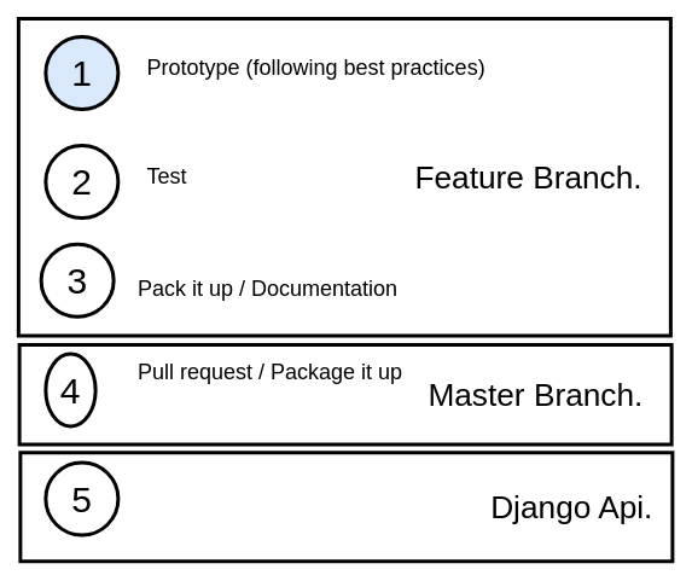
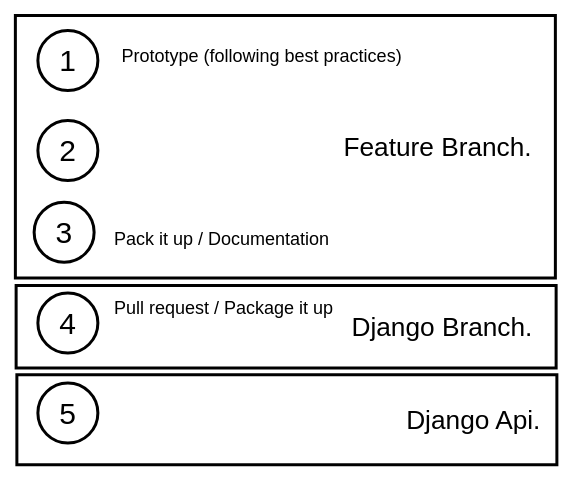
  <mxCell id="0" />
  <mxCell id="1" parent="0" />
- <mxCell id="2" value="Master Branch.&amp;nbsp; &amp;nbsp;" style="rounded=0;whiteSpace=wrap;html=1;fontSize=35;strokeWidth=4;align=right;" vertex="1" parent="1"><mxGeometry x="21" y="380" width="720" height="110" as="geometry" /></mxCell>
+ <mxCell id="2" value="Django Branch.&amp;nbsp; &amp;nbsp;" style="rounded=0;whiteSpace=wrap;html=1;fontSize=35;strokeWidth=4;align=right;" vertex="1" parent="1"><mxGeometry x="21" y="380" width="720" height="110" as="geometry" /></mxCell>
  <mxCell id="3" value="Django Api.&amp;nbsp;&amp;nbsp;" style="rounded=0;whiteSpace=wrap;html=1;fontSize=35;strokeWidth=4;align=right;" vertex="1" parent="1"><mxGeometry x="22" y="499" width="720" height="120" as="geometry" /></mxCell>
  <mxCell id="4" value="Feature Branch.&amp;nbsp; &amp;nbsp;" style="rounded=0;whiteSpace=wrap;html=1;fontSize=35;strokeWidth=4;align=right;" vertex="1" parent="1"><mxGeometry x="20" y="20" width="720" height="350" as="geometry" /></mxCell>
- <mxCell id="5" value="&lt;font style=&quot;font-size: 40px&quot;&gt;1&lt;/font&gt;" style="ellipse;whiteSpace=wrap;html=1;aspect=fixed;strokeWidth=4;fillColor=#dae8fc;" vertex="1" parent="1"><mxGeometry x="50" y="40" width="80" height="80" as="geometry" /></mxCell>
+ <mxCell id="5" value="&lt;font style=&quot;font-size: 40px&quot;&gt;1&lt;/font&gt;" style="ellipse;whiteSpace=wrap;html=1;aspect=fixed;strokeWidth=4;" vertex="1" parent="1"><mxGeometry x="50" y="40" width="80" height="80" as="geometry" /></mxCell>
  <mxCell id="6" value="&lt;font style=&quot;font-size: 40px&quot;&gt;2&lt;/font&gt;" style="ellipse;whiteSpace=wrap;html=1;aspect=fixed;strokeWidth=4;" vertex="1" parent="1"><mxGeometry x="50" y="160" width="80" height="80" as="geometry" /></mxCell>
  <mxCell id="7" value="&lt;font style=&quot;font-size: 40px&quot;&gt;3&lt;/font&gt;" style="ellipse;whiteSpace=wrap;html=1;aspect=fixed;strokeWidth=4;" vertex="1" parent="1"><mxGeometry x="45" y="269" width="80" height="80" as="geometry" /></mxCell>
- <mxCell id="8" value="&lt;font style=&quot;font-size: 40px&quot;&gt;4&lt;/font&gt;" style="ellipse;whiteSpace=wrap;html=1;aspect=fixed;strokeWidth=4;" vertex="1" parent="1"><mxGeometry x="50" y="390" width="55" height="80" as="geometry" /></mxCell>
+ <mxCell id="8" value="&lt;font style=&quot;font-size: 40px&quot;&gt;4&lt;/font&gt;" style="ellipse;whiteSpace=wrap;html=1;aspect=fixed;strokeWidth=4;" vertex="1" parent="1"><mxGeometry x="50" y="390" width="80" height="80" as="geometry" /></mxCell>
  <mxCell id="9" value="&lt;font style=&quot;font-size: 40px&quot;&gt;5&lt;/font&gt;" style="ellipse;whiteSpace=wrap;html=1;aspect=fixed;strokeWidth=4;" vertex="1" parent="1"><mxGeometry x="50" y="510" width="80" height="80" as="geometry" /></mxCell>
  <mxCell id="10" value="&lt;font style=&quot;font-size: 24px;&quot;&gt;Prototype (following best practices)&lt;/font&gt;" style="text;html=1;strokeColor=none;fillColor=none;align=left;verticalAlign=middle;whiteSpace=wrap;rounded=0;fontSize=24;" vertex="1" parent="1"><mxGeometry x="160" y="60" width="560" height="30" as="geometry" /></mxCell>
  <mxCell id="11" value="&lt;font style=&quot;font-size: 24px;&quot;&gt;Pack it up / Documentation&lt;/font&gt;" style="text;html=1;strokeColor=none;fillColor=none;align=left;verticalAlign=middle;whiteSpace=wrap;rounded=0;fontSize=24;" vertex="1" parent="1"><mxGeometry x="150" y="304" width="490" height="30" as="geometry" /></mxCell>
  <mxCell id="12" value="Pull request / Package it up" style="text;html=1;strokeColor=none;fillColor=none;align=left;verticalAlign=middle;whiteSpace=wrap;rounded=0;fontSize=24;" vertex="1" parent="1"><mxGeometry x="150" y="395" width="300" height="30" as="geometry" /></mxCell>
- <mxCell id="13" value="&lt;font style=&quot;font-size: 24px;&quot;&gt;Test&lt;/font&gt;" style="text;html=1;strokeColor=none;fillColor=none;align=left;verticalAlign=middle;whiteSpace=wrap;rounded=0;fontSize=24;" vertex="1" parent="1"><mxGeometry x="160" y="180" width="280" height="30" as="geometry" /></mxCell>
